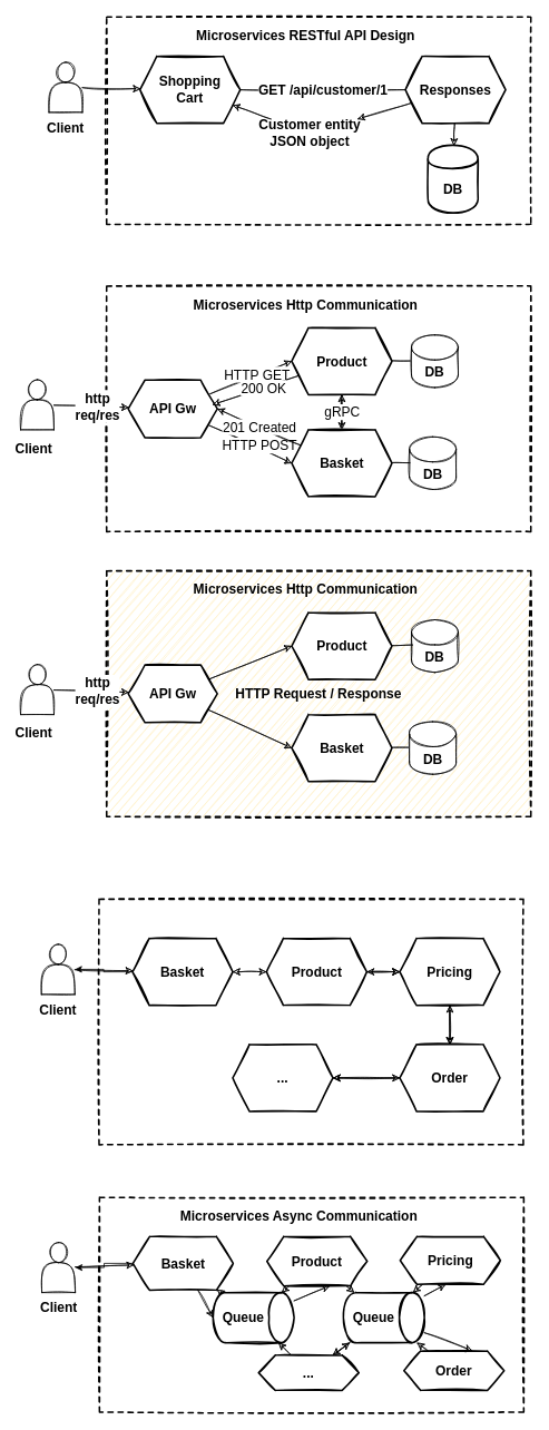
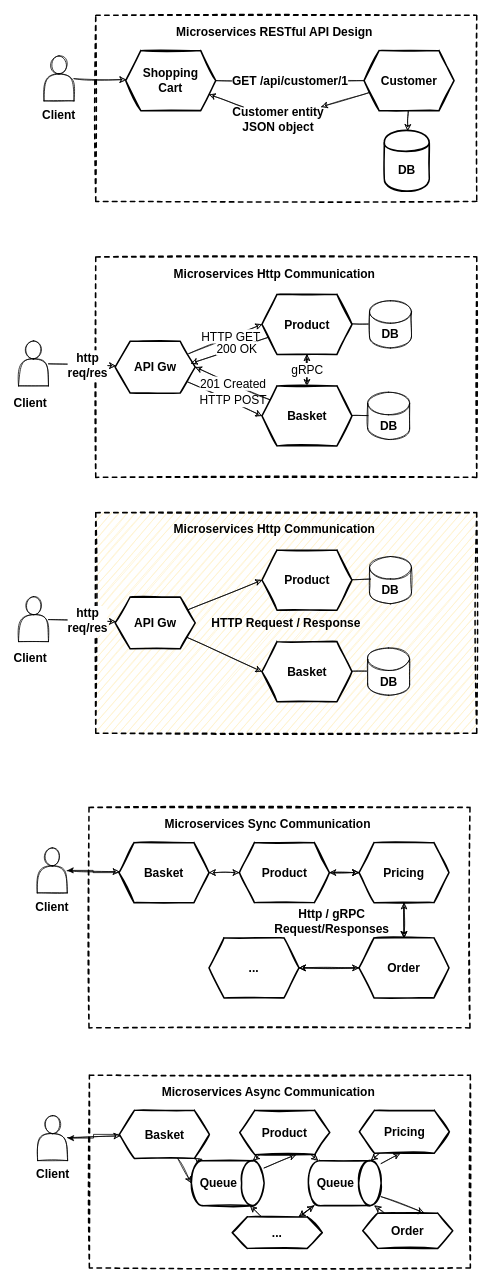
  <mxCell id="0" />
  <mxCell id="1" parent="0" />
  <mxCell id="2" value="" style="rounded=0;whiteSpace=wrap;html=1;sketch=1;fontSize=16;dashed=1;strokeWidth=2;" parent="1" vertex="1"><mxGeometry x="118" y="1076" width="508" height="294" as="geometry" /></mxCell>
  <mxCell id="3" style="rounded=0;sketch=1;orthogonalLoop=1;jettySize=auto;html=1;fontSize=16;" parent="1" source="4" target="9" edge="1"><mxGeometry relative="1" as="geometry"><mxPoint x="179" y="1181" as="targetPoint" /></mxGeometry></mxCell>
  <mxCell id="4" value="" style="shape=actor;whiteSpace=wrap;html=1;sketch=1;" parent="1" vertex="1"><mxGeometry x="49" y="1130" width="40" height="60" as="geometry" /></mxCell>
  <mxCell id="5" value="Client" style="text;html=1;strokeColor=none;fillColor=none;align=center;verticalAlign=middle;whiteSpace=wrap;rounded=0;sketch=1;fontStyle=1;fontSize=16;" parent="1" vertex="1"><mxGeometry x="49" y="1198" width="40" height="20" as="geometry" /></mxCell>
+ <mxCell id="6" value="Microservices Sync Communication" style="text;html=1;strokeColor=none;fillColor=none;align=center;verticalAlign=middle;whiteSpace=wrap;rounded=0;sketch=1;fontStyle=1;fontSize=16;" parent="1" vertex="1"><mxGeometry x="191" y="1088" width="331.25" height="20" as="geometry" /></mxCell>
  <mxCell id="7" value="" style="edgeStyle=none;rounded=0;sketch=1;orthogonalLoop=1;jettySize=auto;html=1;fontSize=16;startArrow=classic;startFill=1;" parent="1" source="9" target="11" edge="1"><mxGeometry relative="1" as="geometry" /></mxCell>
  <mxCell id="8" style="edgeStyle=orthogonalEdgeStyle;rounded=0;orthogonalLoop=1;jettySize=auto;html=1;" parent="1" source="9" target="4" edge="1"><mxGeometry relative="1" as="geometry" /></mxCell>
  <mxCell id="9" value="Basket" style="shape=hexagon;perimeter=hexagonPerimeter2;whiteSpace=wrap;html=1;fixedSize=1;sketch=1;fontSize=16;strokeWidth=2;fontStyle=1" parent="1" vertex="1"><mxGeometry x="158" y="1123" width="120" height="80" as="geometry" /></mxCell>
  <mxCell id="10" value="" style="edgeStyle=none;rounded=0;sketch=1;orthogonalLoop=1;jettySize=auto;html=1;fontSize=16;" parent="1" source="11" target="14" edge="1"><mxGeometry relative="1" as="geometry" /></mxCell>
  <mxCell id="11" value="Product" style="shape=hexagon;perimeter=hexagonPerimeter2;whiteSpace=wrap;html=1;fixedSize=1;sketch=1;fontSize=16;strokeWidth=2;fontStyle=1" parent="1" vertex="1"><mxGeometry x="318.5" y="1123" width="120" height="80" as="geometry" /></mxCell>
  <mxCell id="12" value="" style="edgeStyle=none;rounded=0;sketch=1;orthogonalLoop=1;jettySize=auto;html=1;fontSize=16;" parent="1" source="14" target="18" edge="1"><mxGeometry relative="1" as="geometry" /></mxCell>
  <mxCell id="13" style="edgeStyle=none;rounded=0;sketch=1;orthogonalLoop=1;jettySize=auto;html=1;fontSize=16;startArrow=classic;startFill=1;" parent="1" source="14" target="11" edge="1"><mxGeometry relative="1" as="geometry" /></mxCell>
  <mxCell id="14" value="Pricing" style="shape=hexagon;perimeter=hexagonPerimeter2;whiteSpace=wrap;html=1;fixedSize=1;sketch=1;fontSize=16;strokeWidth=2;fontStyle=1" parent="1" vertex="1"><mxGeometry x="478" y="1123" width="120" height="80" as="geometry" /></mxCell>
  <mxCell id="15" value="" style="edgeStyle=none;rounded=0;sketch=1;orthogonalLoop=1;jettySize=auto;html=1;fontSize=16;" parent="1" source="18" target="19" edge="1"><mxGeometry relative="1" as="geometry" /></mxCell>
  <mxCell id="16" style="edgeStyle=none;rounded=0;sketch=1;orthogonalLoop=1;jettySize=auto;html=1;fontSize=16;startArrow=classic;startFill=1;" parent="1" source="18" target="19" edge="1"><mxGeometry relative="1" as="geometry" /></mxCell>
  <mxCell id="17" style="edgeStyle=none;rounded=0;sketch=1;orthogonalLoop=1;jettySize=auto;html=1;fontSize=16;startArrow=classic;startFill=1;" parent="1" source="18" target="14" edge="1"><mxGeometry relative="1" as="geometry" /></mxCell>
  <mxCell id="18" value="Order" style="shape=hexagon;perimeter=hexagonPerimeter2;whiteSpace=wrap;html=1;fixedSize=1;sketch=1;fontSize=16;strokeWidth=2;fontStyle=1" parent="1" vertex="1"><mxGeometry x="478" y="1250" width="120" height="80" as="geometry" /></mxCell>
  <mxCell id="19" value="..." style="shape=hexagon;perimeter=hexagonPerimeter2;whiteSpace=wrap;html=1;fixedSize=1;sketch=1;fontSize=16;strokeWidth=2;fontStyle=1" parent="1" vertex="1"><mxGeometry x="278" y="1250" width="120" height="80" as="geometry" /></mxCell>
+ <mxCell id="20" value="Http / gRPC Request/Responses" style="text;html=1;strokeColor=none;fillColor=none;align=center;verticalAlign=middle;whiteSpace=wrap;rounded=0;sketch=1;fontStyle=1;fontSize=16;" parent="1" vertex="1"><mxGeometry x="341" y="1218" width="202" height="20" as="geometry" /></mxCell>
  <mxCell id="21" value="" style="rounded=0;whiteSpace=wrap;html=1;sketch=1;fontSize=16;dashed=1;strokeWidth=2;horizontal=0;verticalAlign=middle;" parent="1" vertex="1"><mxGeometry x="118.5" y="1433" width="508" height="257" as="geometry" /></mxCell>
  <mxCell id="22" style="rounded=0;sketch=1;orthogonalLoop=1;jettySize=auto;html=1;fontSize=16;" parent="1" source="23" target="28" edge="1"><mxGeometry relative="1" as="geometry"><mxPoint x="179.5" y="1538" as="targetPoint" /></mxGeometry></mxCell>
  <mxCell id="23" value="" style="shape=actor;whiteSpace=wrap;html=1;sketch=1;" parent="1" vertex="1"><mxGeometry x="49.5" y="1487" width="40" height="60" as="geometry" /></mxCell>
  <mxCell id="24" value="Client" style="text;html=1;strokeColor=none;fillColor=none;align=center;verticalAlign=middle;whiteSpace=wrap;rounded=0;sketch=1;fontStyle=1;fontSize=16;" parent="1" vertex="1"><mxGeometry x="49.5" y="1555" width="40" height="20" as="geometry" /></mxCell>
  <mxCell id="25" value="Microservices Async Communication" style="text;html=1;strokeColor=none;fillColor=none;align=center;verticalAlign=middle;whiteSpace=wrap;rounded=0;sketch=1;fontStyle=1;fontSize=16;" parent="1" vertex="1"><mxGeometry x="191.5" y="1445" width="331.25" height="20" as="geometry" /></mxCell>
  <mxCell id="26" style="edgeStyle=orthogonalEdgeStyle;rounded=0;orthogonalLoop=1;jettySize=auto;html=1;" parent="1" source="28" target="23" edge="1"><mxGeometry relative="1" as="geometry" /></mxCell>
  <mxCell id="27" style="rounded=0;orthogonalLoop=1;jettySize=auto;html=1;entryX=0.5;entryY=1;entryDx=0;entryDy=0;entryPerimeter=0;sketch=1;" parent="1" source="28" target="41" edge="1"><mxGeometry relative="1" as="geometry" /></mxCell>
  <mxCell id="28" value="Basket" style="shape=hexagon;perimeter=hexagonPerimeter2;whiteSpace=wrap;html=1;fixedSize=1;sketch=1;fontSize=16;strokeWidth=2;fontStyle=1" parent="1" vertex="1"><mxGeometry x="158.5" y="1480" width="120" height="64" as="geometry" /></mxCell>
  <mxCell id="29" style="edgeStyle=none;rounded=0;sketch=1;orthogonalLoop=1;jettySize=auto;html=1;" parent="1" source="31" target="45" edge="1"><mxGeometry relative="1" as="geometry" /></mxCell>
  <mxCell id="30" style="edgeStyle=none;rounded=0;sketch=1;orthogonalLoop=1;jettySize=auto;html=1;" parent="1" source="31" target="41" edge="1"><mxGeometry relative="1" as="geometry" /></mxCell>
  <mxCell id="31" value="Product" style="shape=hexagon;perimeter=hexagonPerimeter2;whiteSpace=wrap;html=1;fixedSize=1;sketch=1;fontSize=16;strokeWidth=2;fontStyle=1" parent="1" vertex="1"><mxGeometry x="319" y="1480" width="120" height="59" as="geometry" /></mxCell>
  <mxCell id="32" style="edgeStyle=none;rounded=0;sketch=1;orthogonalLoop=1;jettySize=auto;html=1;" parent="1" source="33" target="45" edge="1"><mxGeometry relative="1" as="geometry" /></mxCell>
  <mxCell id="33" value="Pricing" style="shape=hexagon;perimeter=hexagonPerimeter2;whiteSpace=wrap;html=1;fixedSize=1;sketch=1;fontSize=16;strokeWidth=2;fontStyle=1" parent="1" vertex="1"><mxGeometry x="478.5" y="1480" width="120" height="57" as="geometry" /></mxCell>
  <mxCell id="34" style="edgeStyle=none;rounded=0;sketch=1;orthogonalLoop=1;jettySize=auto;html=1;" parent="1" source="35" target="45" edge="1"><mxGeometry relative="1" as="geometry" /></mxCell>
  <mxCell id="35" value="Order" style="shape=hexagon;perimeter=hexagonPerimeter2;whiteSpace=wrap;html=1;fixedSize=1;sketch=1;fontSize=16;strokeWidth=2;fontStyle=1" parent="1" vertex="1"><mxGeometry x="483" y="1617" width="120" height="47" as="geometry" /></mxCell>
  <mxCell id="36" style="edgeStyle=none;rounded=0;sketch=1;orthogonalLoop=1;jettySize=auto;html=1;" parent="1" source="38" target="45" edge="1"><mxGeometry relative="1" as="geometry" /></mxCell>
  <mxCell id="37" style="edgeStyle=none;rounded=0;sketch=1;orthogonalLoop=1;jettySize=auto;html=1;" parent="1" source="38" target="41" edge="1"><mxGeometry relative="1" as="geometry" /></mxCell>
  <mxCell id="38" value="..." style="shape=hexagon;perimeter=hexagonPerimeter2;whiteSpace=wrap;html=1;fixedSize=1;sketch=1;fontSize=16;strokeWidth=2;fontStyle=1" parent="1" vertex="1"><mxGeometry x="309" y="1622" width="120" height="42" as="geometry" /></mxCell>
  <mxCell id="39" style="edgeStyle=none;rounded=0;sketch=1;orthogonalLoop=1;jettySize=auto;html=1;entryX=0.625;entryY=1;entryDx=0;entryDy=0;" parent="1" source="41" target="31" edge="1"><mxGeometry relative="1" as="geometry" /></mxCell>
  <mxCell id="40" style="edgeStyle=none;rounded=0;sketch=1;orthogonalLoop=1;jettySize=auto;html=1;" parent="1" source="41" target="28" edge="1"><mxGeometry relative="1" as="geometry" /></mxCell>
  <mxCell id="41" value="Queue" style="shape=cylinder3;whiteSpace=wrap;html=1;boundedLbl=1;backgroundOutline=1;size=15;sketch=1;rotation=90;fontStyle=1;strokeWidth=2;horizontal=0;fontSize=16;" parent="1" vertex="1"><mxGeometry x="273" y="1528.5" width="60" height="97" as="geometry" /></mxCell>
  <mxCell id="42" style="edgeStyle=none;rounded=0;sketch=1;orthogonalLoop=1;jettySize=auto;html=1;entryX=0.454;entryY=1.003;entryDx=0;entryDy=0;entryPerimeter=0;" parent="1" source="45" target="33" edge="1"><mxGeometry relative="1" as="geometry" /></mxCell>
  <mxCell id="43" style="edgeStyle=none;rounded=0;sketch=1;orthogonalLoop=1;jettySize=auto;html=1;entryX=0.683;entryY=-0.011;entryDx=0;entryDy=0;entryPerimeter=0;" parent="1" source="45" target="35" edge="1"><mxGeometry relative="1" as="geometry" /></mxCell>
  <mxCell id="44" style="edgeStyle=none;rounded=0;sketch=1;orthogonalLoop=1;jettySize=auto;html=1;" parent="1" source="45" target="38" edge="1"><mxGeometry relative="1" as="geometry" /></mxCell>
  <mxCell id="45" value="&lt;span style=&quot;font-size: 16px&quot;&gt;Queue&lt;/span&gt;" style="shape=cylinder3;whiteSpace=wrap;html=1;boundedLbl=1;backgroundOutline=1;size=15;sketch=1;rotation=90;fontStyle=1;strokeWidth=2;horizontal=0;" parent="1" vertex="1"><mxGeometry x="429" y="1528.5" width="60" height="97" as="geometry" /></mxCell>
  <mxCell id="46" value="HTTP Request / Response" style="rounded=0;whiteSpace=wrap;html=1;sketch=1;fontSize=16;dashed=1;strokeWidth=2;fontStyle=1;fillColor=#fff2cc;" parent="1" vertex="1"><mxGeometry x="127" y="683" width="508" height="294" as="geometry" /></mxCell>
  <mxCell id="47" style="rounded=0;sketch=1;orthogonalLoop=1;jettySize=auto;html=1;fontSize=16;" parent="1" source="49" target="54" edge="1"><mxGeometry relative="1" as="geometry"><mxPoint x="188" y="788" as="targetPoint" /></mxGeometry></mxCell>
  <mxCell id="48" value="http&lt;br style=&quot;font-size: 16px;&quot;&gt;req/res" style="edgeLabel;html=1;align=center;verticalAlign=middle;resizable=0;points=[];fontSize=16;fontStyle=1" parent="47" vertex="1" connectable="0"><mxGeometry x="-0.339" y="1" relative="1" as="geometry"><mxPoint x="21" y="1" as="offset" /></mxGeometry></mxCell>
  <mxCell id="49" value="" style="shape=actor;whiteSpace=wrap;html=1;sketch=1;" parent="1" vertex="1"><mxGeometry x="24" y="795" width="40" height="60" as="geometry" /></mxCell>
  <mxCell id="50" value="Client" style="text;html=1;strokeColor=none;fillColor=none;align=center;verticalAlign=middle;whiteSpace=wrap;rounded=0;sketch=1;fontStyle=1;fontSize=16;" parent="1" vertex="1"><mxGeometry x="20" y="867" width="40" height="20" as="geometry" /></mxCell>
  <mxCell id="51" value="Microservices Http Communication" style="text;html=1;strokeColor=none;fillColor=none;align=center;verticalAlign=middle;whiteSpace=wrap;rounded=0;sketch=1;fontStyle=1;fontSize=16;" parent="1" vertex="1"><mxGeometry x="200" y="695" width="331.25" height="20" as="geometry" /></mxCell>
  <mxCell id="52" style="rounded=0;orthogonalLoop=1;jettySize=auto;html=1;entryX=0;entryY=0.5;entryDx=0;entryDy=0;fontSize=16;sketch=1;" parent="1" source="54" target="56" edge="1"><mxGeometry relative="1" as="geometry" /></mxCell>
  <mxCell id="53" style="edgeStyle=none;rounded=0;sketch=1;orthogonalLoop=1;jettySize=auto;html=1;entryX=0;entryY=0.5;entryDx=0;entryDy=0;fontSize=16;" parent="1" source="54" target="58" edge="1"><mxGeometry relative="1" as="geometry" /></mxCell>
  <mxCell id="54" value="API Gw" style="shape=hexagon;perimeter=hexagonPerimeter2;whiteSpace=wrap;html=1;fixedSize=1;sketch=1;fontSize=16;strokeWidth=2;fontStyle=1" parent="1" vertex="1"><mxGeometry x="152.88" y="795.5" width="106.75" height="69" as="geometry" /></mxCell>
  <mxCell id="55" style="edgeStyle=none;rounded=0;sketch=1;orthogonalLoop=1;jettySize=auto;html=1;entryX=0.404;entryY=0.481;entryDx=0;entryDy=0;entryPerimeter=0;fontSize=16;" parent="1" source="56" target="59" edge="1"><mxGeometry relative="1" as="geometry" /></mxCell>
  <mxCell id="56" value="Product" style="shape=hexagon;perimeter=hexagonPerimeter2;whiteSpace=wrap;html=1;fixedSize=1;sketch=1;fontSize=16;strokeWidth=2;fontStyle=1" parent="1" vertex="1"><mxGeometry x="348.63" y="733" width="120" height="80" as="geometry" /></mxCell>
  <mxCell id="57" style="edgeStyle=none;rounded=0;sketch=1;orthogonalLoop=1;jettySize=auto;html=1;entryX=0.316;entryY=0.487;entryDx=0;entryDy=0;entryPerimeter=0;fontSize=16;" parent="1" source="58" target="60" edge="1"><mxGeometry relative="1" as="geometry" /></mxCell>
  <mxCell id="58" value="Basket" style="shape=hexagon;perimeter=hexagonPerimeter2;whiteSpace=wrap;html=1;fixedSize=1;sketch=1;fontSize=16;strokeWidth=2;fontStyle=1" parent="1" vertex="1"><mxGeometry x="348.63" y="855" width="120" height="80" as="geometry" /></mxCell>
  <mxCell id="59" value="DB" style="shape=cylinder3;whiteSpace=wrap;html=1;boundedLbl=1;backgroundOutline=1;size=15;fontSize=16;sketch=1;fontStyle=1" parent="1" vertex="1"><mxGeometry x="492" y="741.5" width="56" height="63" as="geometry" /></mxCell>
  <mxCell id="60" value="DB" style="shape=cylinder3;whiteSpace=wrap;html=1;boundedLbl=1;backgroundOutline=1;size=15;fontSize=16;sketch=1;fontStyle=1" parent="1" vertex="1"><mxGeometry x="489.5" y="863.5" width="56" height="63" as="geometry" /></mxCell>
  <mxCell id="61" value="" style="rounded=0;whiteSpace=wrap;html=1;sketch=1;fontSize=16;dashed=1;strokeWidth=2;fontStyle=1" parent="1" vertex="1"><mxGeometry x="127" y="342" width="508" height="294" as="geometry" /></mxCell>
  <mxCell id="62" style="rounded=0;sketch=1;orthogonalLoop=1;jettySize=auto;html=1;fontSize=16;" parent="1" source="64" target="71" edge="1"><mxGeometry relative="1" as="geometry"><mxPoint x="188" y="447" as="targetPoint" /></mxGeometry></mxCell>
  <mxCell id="63" value="http&lt;br style=&quot;font-size: 16px;&quot;&gt;req/res" style="edgeLabel;html=1;align=center;verticalAlign=middle;resizable=0;points=[];fontSize=16;fontStyle=1" parent="62" vertex="1" connectable="0"><mxGeometry x="-0.339" y="1" relative="1" as="geometry"><mxPoint x="21" y="1" as="offset" /></mxGeometry></mxCell>
  <mxCell id="64" value="" style="shape=actor;whiteSpace=wrap;html=1;sketch=1;" parent="1" vertex="1"><mxGeometry x="24" y="454" width="40" height="60" as="geometry" /></mxCell>
  <mxCell id="65" value="Client" style="text;html=1;strokeColor=none;fillColor=none;align=center;verticalAlign=middle;whiteSpace=wrap;rounded=0;sketch=1;fontStyle=1;fontSize=16;" parent="1" vertex="1"><mxGeometry x="20" y="526" width="40" height="20" as="geometry" /></mxCell>
  <mxCell id="66" value="Microservices Http Communication" style="text;html=1;strokeColor=none;fillColor=none;align=center;verticalAlign=middle;whiteSpace=wrap;rounded=0;sketch=1;fontStyle=1;fontSize=16;" parent="1" vertex="1"><mxGeometry x="200" y="354" width="331.25" height="20" as="geometry" /></mxCell>
  <mxCell id="67" style="rounded=0;orthogonalLoop=1;jettySize=auto;html=1;entryX=0;entryY=0.5;entryDx=0;entryDy=0;fontSize=16;sketch=1;" parent="1" source="71" target="76" edge="1"><mxGeometry relative="1" as="geometry" /></mxCell>
  <mxCell id="68" value="HTTP GET" style="edgeLabel;html=1;align=center;verticalAlign=middle;resizable=0;points=[];fontSize=16;" parent="67" vertex="1" connectable="0"><mxGeometry x="0.165" y="1" relative="1" as="geometry"><mxPoint as="offset" /></mxGeometry></mxCell>
  <mxCell id="69" style="edgeStyle=none;rounded=0;sketch=1;orthogonalLoop=1;jettySize=auto;html=1;entryX=0;entryY=0.5;entryDx=0;entryDy=0;fontSize=16;" parent="1" source="71" target="80" edge="1"><mxGeometry relative="1" as="geometry" /></mxCell>
  <mxCell id="70" value="HTTP POST" style="edgeLabel;html=1;align=center;verticalAlign=middle;resizable=0;points=[];fontSize=16;" parent="69" vertex="1" connectable="0"><mxGeometry x="0.194" y="3" relative="1" as="geometry"><mxPoint as="offset" /></mxGeometry></mxCell>
  <mxCell id="71" value="API Gw" style="shape=hexagon;perimeter=hexagonPerimeter2;whiteSpace=wrap;html=1;fixedSize=1;sketch=1;fontSize=16;strokeWidth=2;fontStyle=1" parent="1" vertex="1"><mxGeometry x="152.88" y="454.5" width="106.75" height="69" as="geometry" /></mxCell>
  <mxCell id="72" style="edgeStyle=none;rounded=0;sketch=1;orthogonalLoop=1;jettySize=auto;html=1;entryX=0.404;entryY=0.481;entryDx=0;entryDy=0;entryPerimeter=0;fontSize=16;" parent="1" source="76" target="81" edge="1"><mxGeometry relative="1" as="geometry" /></mxCell>
  <mxCell id="73" style="edgeStyle=none;rounded=0;sketch=1;orthogonalLoop=1;jettySize=auto;html=1;fontSize=16;" parent="1" source="76" edge="1"><mxGeometry relative="1" as="geometry"><mxPoint x="254" y="484" as="targetPoint" /></mxGeometry></mxCell>
  <mxCell id="74" value="200 OK" style="edgeLabel;html=1;align=center;verticalAlign=middle;resizable=0;points=[];fontSize=16;" parent="73" vertex="1" connectable="0"><mxGeometry x="-0.166" relative="1" as="geometry"><mxPoint as="offset" /></mxGeometry></mxCell>
  <mxCell id="75" style="edgeStyle=none;rounded=0;sketch=1;orthogonalLoop=1;jettySize=auto;html=1;fontSize=16;" parent="1" source="76" target="80" edge="1"><mxGeometry relative="1" as="geometry" /></mxCell>
  <mxCell id="76" value="Product" style="shape=hexagon;perimeter=hexagonPerimeter2;whiteSpace=wrap;html=1;fixedSize=1;sketch=1;fontSize=16;strokeWidth=2;fontStyle=1" parent="1" vertex="1"><mxGeometry x="348.63" y="392" width="120" height="80" as="geometry" /></mxCell>
  <mxCell id="77" style="edgeStyle=none;rounded=0;sketch=1;orthogonalLoop=1;jettySize=auto;html=1;entryX=0.316;entryY=0.487;entryDx=0;entryDy=0;entryPerimeter=0;fontSize=16;" parent="1" source="80" target="82" edge="1"><mxGeometry relative="1" as="geometry" /></mxCell>
  <mxCell id="78" value="201 Created" style="edgeStyle=none;rounded=0;sketch=1;orthogonalLoop=1;jettySize=auto;html=1;entryX=1;entryY=0.5;entryDx=0;entryDy=0;fontSize=16;" parent="1" source="80" target="71" edge="1"><mxGeometry relative="1" as="geometry" /></mxCell>
  <mxCell id="79" value="gRPC" style="edgeStyle=none;rounded=0;sketch=1;orthogonalLoop=1;jettySize=auto;html=1;fontSize=16;" parent="1" source="80" target="76" edge="1"><mxGeometry relative="1" as="geometry" /></mxCell>
  <mxCell id="80" value="Basket" style="shape=hexagon;perimeter=hexagonPerimeter2;whiteSpace=wrap;html=1;fixedSize=1;sketch=1;fontSize=16;strokeWidth=2;fontStyle=1" parent="1" vertex="1"><mxGeometry x="348.63" y="514" width="120" height="80" as="geometry" /></mxCell>
  <mxCell id="81" value="DB" style="shape=cylinder3;whiteSpace=wrap;html=1;boundedLbl=1;backgroundOutline=1;size=15;fontSize=16;sketch=1;fontStyle=1" parent="1" vertex="1"><mxGeometry x="492" y="400.5" width="56" height="63" as="geometry" /></mxCell>
  <mxCell id="82" value="DB" style="shape=cylinder3;whiteSpace=wrap;html=1;boundedLbl=1;backgroundOutline=1;size=15;fontSize=16;sketch=1;fontStyle=1" parent="1" vertex="1"><mxGeometry x="489.5" y="522.5" width="56" height="63" as="geometry" /></mxCell>
  <mxCell id="83" value="" style="rounded=0;whiteSpace=wrap;html=1;sketch=1;fontSize=16;dashed=1;strokeWidth=2;" vertex="1" parent="1"><mxGeometry x="127" y="20" width="508" height="248" as="geometry" /></mxCell>
  <mxCell id="84" style="rounded=0;sketch=1;orthogonalLoop=1;jettySize=auto;html=1;fontSize=16;" edge="1" parent="1" source="85" target="89"><mxGeometry relative="1" as="geometry"><mxPoint x="188" y="125" as="targetPoint" /></mxGeometry></mxCell>
  <mxCell id="85" value="" style="shape=actor;whiteSpace=wrap;html=1;sketch=1;" vertex="1" parent="1"><mxGeometry x="58" y="74" width="40" height="60" as="geometry" /></mxCell>
  <mxCell id="86" value="Client" style="text;html=1;strokeColor=none;fillColor=none;align=center;verticalAlign=middle;whiteSpace=wrap;rounded=0;sketch=1;fontStyle=1;fontSize=16;" vertex="1" parent="1"><mxGeometry x="58" y="142" width="40" height="20" as="geometry" /></mxCell>
  <mxCell id="87" value="Microservices RESTful API Design" style="text;html=1;strokeColor=none;fillColor=none;align=center;verticalAlign=middle;whiteSpace=wrap;rounded=0;sketch=1;fontStyle=1;fontSize=16;" vertex="1" parent="1"><mxGeometry x="200" y="32" width="331.25" height="20" as="geometry" /></mxCell>
  <mxCell id="88" value="GET /api/customer/1" style="edgeStyle=none;rounded=0;sketch=1;orthogonalLoop=1;jettySize=auto;html=1;fontSize=16;startArrow=none;startFill=0;fontStyle=1;endArrow=none;" edge="1" parent="1" source="89" target="92"><mxGeometry relative="1" as="geometry" /></mxCell>
  <mxCell id="89" value="Shopping &lt;br&gt;Cart" style="shape=hexagon;perimeter=hexagonPerimeter2;whiteSpace=wrap;html=1;fixedSize=1;sketch=1;fontSize=16;strokeWidth=2;fontStyle=1" vertex="1" parent="1"><mxGeometry x="167" y="67" width="120" height="80" as="geometry" /></mxCell>
  <mxCell id="90" value="" style="edgeStyle=none;rounded=0;sketch=1;orthogonalLoop=1;jettySize=auto;html=1;fontSize=16;" edge="1" parent="1" source="92" target="93"><mxGeometry relative="1" as="geometry" /></mxCell>
  <mxCell id="91" style="edgeStyle=none;rounded=0;sketch=1;orthogonalLoop=1;jettySize=auto;html=1;fontSize=16;" edge="1" parent="1" source="92" target="95"><mxGeometry relative="1" as="geometry" /></mxCell>
- <mxCell id="92" value="Responses" style="shape=hexagon;perimeter=hexagonPerimeter2;whiteSpace=wrap;html=1;fixedSize=1;sketch=1;fontSize=16;strokeWidth=2;fontStyle=1" vertex="1" parent="1"><mxGeometry x="484.75" y="67" width="120" height="80" as="geometry" /></mxCell>
+ <mxCell id="92" value="Customer" style="shape=hexagon;perimeter=hexagonPerimeter2;whiteSpace=wrap;html=1;fixedSize=1;sketch=1;fontSize=16;strokeWidth=2;fontStyle=1" vertex="1" parent="1"><mxGeometry x="484.75" y="67" width="120" height="80" as="geometry" /></mxCell>
  <mxCell id="93" value="DB" style="shape=cylinder;whiteSpace=wrap;html=1;boundedLbl=1;backgroundOutline=1;fontSize=16;fontStyle=1;strokeWidth=2;sketch=1;" vertex="1" parent="1"><mxGeometry x="511.75" y="174" width="60" height="80" as="geometry" /></mxCell>
  <mxCell id="94" style="edgeStyle=none;rounded=0;sketch=1;orthogonalLoop=1;jettySize=auto;html=1;fontSize=16;" edge="1" parent="1" source="95" target="89"><mxGeometry relative="1" as="geometry" /></mxCell>
  <mxCell id="95" value="Customer entity JSON object" style="text;html=1;strokeColor=none;fillColor=none;align=center;verticalAlign=middle;whiteSpace=wrap;rounded=0;dashed=1;sketch=1;fontSize=16;fontStyle=1" vertex="1" parent="1"><mxGeometry x="287" y="142" width="167.13" height="34" as="geometry" /></mxCell>
